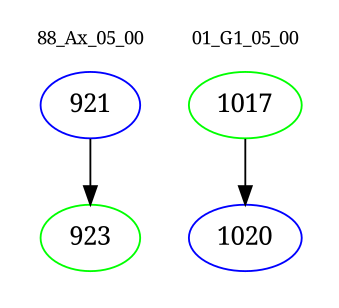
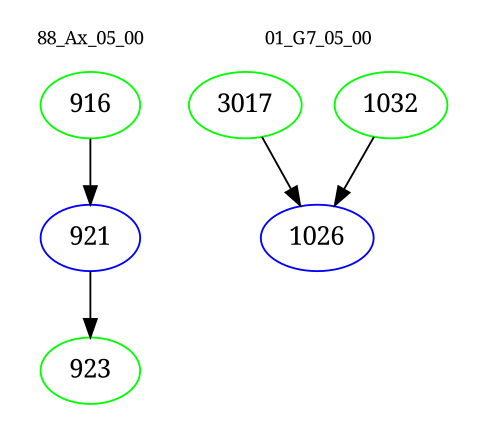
  digraph {
    fontname="Noto Serif"
    node [color=green fontname="Noto Serif"]
    edge [color=black fontname="Noto Serif"]
+   n1 [label=916]
    n2 [color=blue label=921]
    n3 [label=923]
-   n5 [color=blue label=1020]
-   n6 [label=1017]
+   n4 [label=1032]
+   n5 [color=blue label=1026]
+   n6 [label=3017]
    subgraph cluster_1 {
      color=white
      fontsize=10
      label="88_Ax_05_00"
+     n1
      n2
      n3
    }
    subgraph cluster_2 {
      color=white
      fontsize=10
-     label="01_G1_05_00"
+     label="01_G7_05_00"
+     n4
      n5
      n6
    }
+   n1 -> n2
    n2 -> n3
+   n4 -> n5
    n6 -> n5
  }
